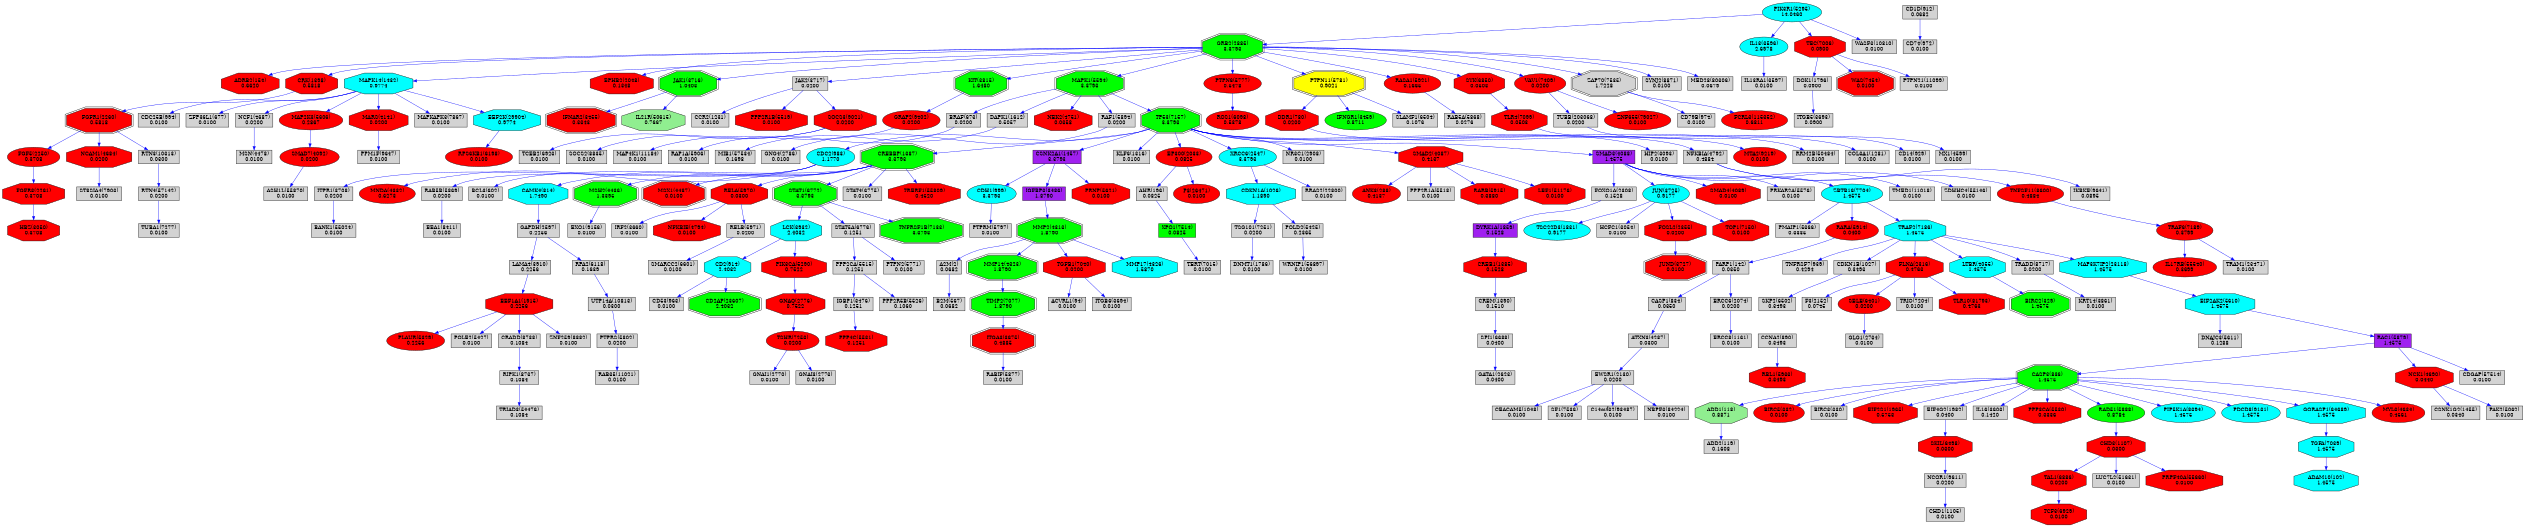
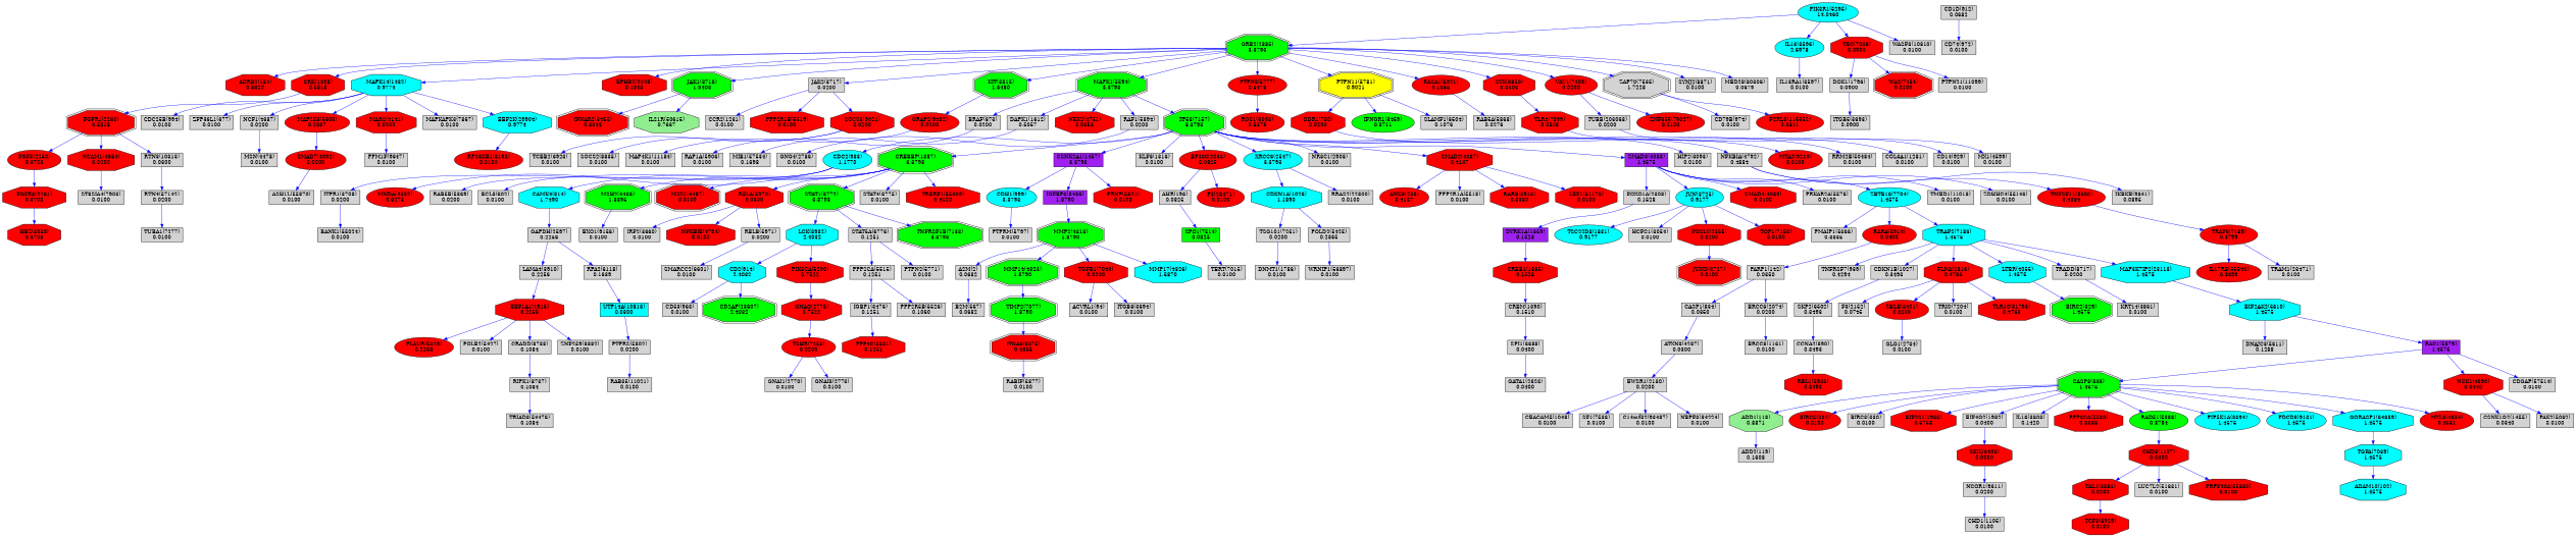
  digraph {
    node [fillcolor=lightgray shape=box style=filled]
    edge [color=blue]
    n1 [fillcolor=lightgreen label="ADD1(118)\n0,8871" shape=octagon]
    n2 [label="ADD2(119)\n0,1608"]
    n3 [label="PARP1(142)\n0,0350"]
    n4 [label="CASP1(834)\n0,0350"]
    n5 [label="ERCC6(2074)\n0,0200"]
    n6 [label="ATXN3(4287)\n0,0300"]
    n7 [label="ERCC8(1161)\n0,0100"]
    n8 [fillcolor=red label="ADRB2(154)\n0,6620" shape=octagon]
    n9 [label="AHR(196)\n0,0825"]
    n10 [fillcolor=green label="XPO1(7514)\n0,0825"]
    n11 [label="TERT(7015)\n0,0100"]
    n12 [label="A2M(2)\n0,0682"]
    n13 [label="B2M(567)\n0,0682"]
    n14 [label="ACVRL1(94)\n0,0100"]
    n15 [fillcolor=red label="BIRC5(332)\n0,0100" shape=ellipse]
    n16 [fillcolor=aqua label="ADAM10(102)\n1,4575" shape=octagon]
    n17 [label="CD1D(912)\n0,0682"]
    n18 [label="CD74(972)\n0,0100"]
    n19 [label="BRAF(673)\n0,0200"]
    n20 [label="RAP1A(5906)\n0,0100"]
    n21 [fillcolor=red label="DDR1(780)\n0,0200" shape=octagon]
    n22 [label="COL3A1(1281)\n0,0100"]
    n23 [label="EWSR1(2130)\n0,0200"]
    n24 [fillcolor=green label="CASP3(836)\n1,4575" shape=doubleoctagon]
    n25 [label="BIRC3(330)\n0,0100"]
    n26 [fillcolor=red label="EIF2S1(1965)\n0,5753" shape=octagon]
    n27 [label="EIF4G2(1982)\n0,0400"]
    n28 [label="IL16(3603)\n0,1420"]
    n29 [fillcolor=red label="PPP3CA(5530)\n0,3336" shape=octagon]
    n30 [fillcolor=green label="RAD51(5888)\n0,8784" shape=ellipse]
    n31 [fillcolor=aqua label="PIP5K1A(8394)\n1,4575" shape=ellipse]
    n32 [fillcolor=aqua label="PDCD8(9131)\n1,4575" shape=ellipse]
    n33 [fillcolor=aqua label="GORASP1(64689)\n1,4575" shape=octagon]
    n34 [fillcolor=red label="MYL3(4634)\n0,4561" shape=ellipse]
    n35 [fillcolor=red label="SKIL(6498)\n0,0300" shape=octagon]
    n36 [fillcolor=red label="CHD3(1107)\n0,0300" shape=octagon]
    n37 [fillcolor=aqua label="TGFA(7039)\n1,4575" shape=octagon]
    n38 [fillcolor=green label="BIRC2(329)\n1,4575" shape=doubleoctagon]
    n39 [fillcolor=aqua label="CD2(914)\n2,4032" shape=octagon]
    n40 [label="CD53(963)\n0,0100"]
    n41 [fillcolor=green label="CD2AP(23607)\n2,4032" shape=doubleoctagon]
    n42 [label="TNFRSF7(939)\n0,4294"]
    n43 [label="CCNA2(890)\n0,3493"]
    n44 [fillcolor=red label="RBL1(5933)\n0,3493" shape=octagon]
    n45 [fillcolor=aqua label="CDC2(983)\n1,1770" shape=ellipse]
    n46 [label="ITPR1(3708)\n0,0200"]
    n47 [fillcolor=red label="MNDA(4332)\n0,6273" shape=ellipse]
    n48 [label="RAB5B(5869)\n0,0200"]
    n49 [label="BANK1(55024)\n0,0100"]
-   n50 [label="EEA1(8411)\n0,0100"]
    n51 [fillcolor=aqua label="CDH1(999)\n3,3793" shape=ellipse]
    n52 [label="PTPRM(5797)\n0,0100"]
    n53 [fillcolor=aqua label="CDKN1A(1026)\n1,1890" shape=octagon]
    n54 [label="TSG101(7251)\n0,0200"]
    n55 [label="POLD2(5425)\n0,2365"]
    n56 [label="DNMT1(1786)\n0,0100"]
    n57 [label="WRNIP1(56897)\n0,0100"]
    n58 [fillcolor=red label="TAL1(6886)\n0,0200" shape=octagon]
    n59 [label="LUC7L2(51631)\n0,0100"]
    n60 [fillcolor=red label="PRPF40A(55660)\n0,0100" shape=octagon]
    n61 [fillcolor=red label="TCF3(6929)\n0,0100" shape=octagon]
    n62 [label="CDC25B(994)\n0,0100"]
    n63 [label="CDKN1B(1027)\n0,3493"]
    n64 [label="SKP2(6502)\n0,3493"]
    n65 [label="CCR2(1231)\n0,0100"]
    n66 [label="BCL3(602)\n0,0100"]
    n67 [fillcolor=red label="CREB1(1385)\n0,1528" shape=octagon]
    n68 [label="CREM(1390)\n0,1510"]
    n69 [label="SPI1(6688)\n0,0400"]
    n70 [fillcolor=green label="CREBBP(1387)\n3,3793" shape=doubleoctagon]
    n71 [fillcolor=aqua label="CAMK4(814)\n1,7490" shape=octagon]
    n72 [fillcolor=green label="MSH2(4436)\n1,3395" shape=doubleoctagon]
    n73 [fillcolor=red label="MSX1(4487)\n0,0100" shape=doubleoctagon]
    n74 [fillcolor=red label="RELA(5970)\n0,0300" shape=octagon]
    n75 [fillcolor=green label="STAT1(6772)\n3,3793" shape=doubleoctagon]
    n76 [label="STAT4(6775)\n0,0100"]
    n77 [fillcolor=red label="TRERF1(55809)\n0,4520" shape=octagon]
    n78 [label="GAPDH(2597)\n0,2256"]
    n79 [label="EXO1(9156)\n0,0100"]
    n80 [label="IRF2(3660)\n0,0100"]
    n81 [fillcolor=red label="NFKBIE(4794)\n0,0100" shape=octagon]
    n82 [label="RELB(5971)\n0,0200"]
    n83 [fillcolor=aqua label="LCK(3932)\n2,4032" shape=octagon]
    n84 [label="STAT5A(6776)\n0,1251"]
    n85 [fillcolor=green label="TNFRSF1B(7133)\n3,3793" shape=doubleoctagon]
    n86 [label="LAMA4(3910)\n0,2256"]
    n87 [label="RPA2(6118)\n0,1639"]
    n88 [label="GATA1(2623)\n0,0400"]
    n89 [fillcolor=red label="CRK(1398)\n0,5818" shape=octagon]
    n90 [fillcolor=red label="FGFR1(2260)\n0,5818" shape=doubleoctagon]
    n91 [fillcolor=red label="FGF5(2250)\n0,3708" shape=ellipse]
    n92 [fillcolor=red label="NCAM1(4684)\n0,0200" shape=octagon]
    n93 [label="RTN3(10313)\n0,0300"]
    n94 [label="ZFP36L1(677)\n0,0100"]
    n95 [fillcolor=purple label="CSNK2A1(1457)\n3,3793"]
    n96 [fillcolor=purple label="IGFBP3(3486)\n1,8790"]
    n97 [fillcolor=red label="PRNP(5621)\n0,0100" shape=octagon]
    n98 [fillcolor=green label="MMP2(4313)\n1,8790" shape=doubleoctagon]
    n99 [fillcolor=aqua label="MAPK14(1432)\n0,9774" shape=octagon]
    n100 [label="NCF1(4687)\n0,0200"]
    n101 [fillcolor=red label="MAP2K3(5606)\n0,2867" shape=ellipse]
    n102 [fillcolor=red label="MARS(4141)\n0,0200" shape=octagon]
    n103 [label="MAPKAPK3(7867)\n0,0100"]
    n104 [fillcolor=aqua label="EEF2K(29904)\n0,9774" shape=octagon]
    n105 [label="MSN(4478)\n0,0100"]
    n106 [fillcolor=red label="SMAD7(4092)\n0,0200" shape=ellipse]
    n107 [label="PPM1F(9647)\n0,0100"]
    n108 [fillcolor=red label="RPS6KB1(6198)\n0,0100" shape=ellipse]
    n109 [label="CD14(929)\n0,0100"]
    n110 [label="DAPK1(1612)\n0,5057"]
    n111 [label="MIB1(57534)\n0,1698"]
    n112 [fillcolor=aqua label="TSC22D3(1831)\n0,9177" shape=ellipse]
    n113 [fillcolor=red label="EEF1A1(1915)\n0,2256" shape=octagon]
    n114 [fillcolor=red label="PLAUR(5329)\n0,2256" shape=ellipse]
    n115 [label="POLE2(5427)\n0,0100"]
    n116 [label="CRADD(8738)\n0,1084"]
    n117 [label="ZNF259(8882)\n0,0100"]
    n118 [label="RIPK1(8737)\n0,1084"]
    n119 [label="KLF6(1316)\n0,0100"]
    n120 [label="NCOR1(9611)\n0,0200"]
    n121 [fillcolor=red label="EP300(2033)\n0,0825" shape=ellipse]
    n122 [fillcolor=red label="P8(26471)\n0,0100" shape=ellipse]
    n123 [fillcolor=red label="EPHB2(2048)\n0,1348" shape=octagon]
    n124 [label="CEACAM5(1048)\n0,0100"]
    n125 [label="SF1(7536)\n0,0100"]
    n126 [label="C14orf32(93487)\n0,0100"]
    n127 [label="NBPF3(84224)\n0,0100"]
    n128 [label="F3(2152)\n0,0745"]
    n129 [label="DOK1(1796)\n0,0900"]
    n130 [label="ITGB5(3693)\n0,0900"]
    n131 [fillcolor=red label="FGFR3(2261)\n0,3708" shape=octagon]
    n132 [label="ST8SIA4(7903)\n0,0100"]
    n133 [label="RTN4(57142)\n0,0200"]
    n134 [fillcolor=red label="HBZ(3050)\n0,3708" shape=octagon]
    n135 [fillcolor=purple label="DYRK1A(1859)\n0,1528"]
    n136 [fillcolor=red label="FLNA(2316)\n0,4763" shape=octagon]
    n137 [fillcolor=red label="SELE(6401)\n0,0200" shape=ellipse]
    n138 [label="TRIO(7204)\n0,0100"]
    n139 [fillcolor=red label="TLR10(81793)\n0,4763" shape=octagon]
    n140 [label="GLG1(2734)\n0,0100"]
    n141 [label="CD79B(974)\n0,0100"]
    n142 [label="FOXO1A(2308)\n0,1528"]
-   n143 [label="UTP14A(10813)\n0,0300"]
+   n143 [fillcolor=aqua label="UTP14A(10813)\n0,0300"]
    n144 [fillcolor=aqua label="XRCC6(2547)\n3,3793" shape=ellipse]
    n145 [label="RRAS2(22800)\n0,0100"]
    n146 [label="GNAI1(2770)\n0,0100"]
    n147 [label="GNAI3(2773)\n0,0100"]
    n148 [fillcolor=red label="GNAQ(2776)\n0,7522" shape=octagon]
    n149 [fillcolor=red label="TSHR(7253)\n0,0200" shape=ellipse]
    n150 [fillcolor=green label="GRB2(2885)\n3,3793" shape=doubleoctagon]
    n151 [fillcolor=green label="JAK1(3716)\n1,0403" shape=doubleoctagon]
    n152 [label="JAK2(3717)\n0,0200"]
    n153 [fillcolor=green label="KIT(3815)\n1,6480" shape=doubleoctagon]
    n154 [fillcolor=green label="MAPK1(5594)\n3,3793" shape=doubleoctagon]
    n155 [fillcolor=red label="PTPN6(5777)\n0,5478" shape=ellipse]
    n156 [fillcolor=yellow label="PTPN11(5781)\n0,9021" shape=doubleoctagon]
    n157 [fillcolor=red label="RASA1(5921)\n0,1665" shape=ellipse]
    n158 [fillcolor=red label="SYK(6850)\n0,0503" shape=octagon]
    n159 [fillcolor=red label="VAV1(7409)\n0,0200" shape=ellipse]
    n160 [label="ZAP70(7535)\n1,7228" shape=doubleoctagon]
    n161 [label="SYNJ2(8871)\n0,0100"]
    n162 [label="MED28(80306)\n0,0679"]
    n163 [fillcolor=red label="IFNAR2(3455)\n0,3343" shape=doubleoctagon]
    n164 [fillcolor=lightgreen label="IL21R(50615)\n0,7667" shape=octagon]
    n165 [fillcolor=red label="PPP2R1B(5519)\n0,0100" shape=octagon]
    n166 [fillcolor=red label="SOCS3(9021)\n0,0200" shape=octagon]
    n167 [fillcolor=red label="GRAP2(9402)\n0,0200" shape=ellipse]
    n168 [fillcolor=red label="NEK2(4751)\n0,0358" shape=octagon]
    n169 [label="RAF1(5894)\n0,0200"]
    n170 [fillcolor=green label="TP53(7157)\n3,3793" shape=doubleoctagon]
    n171 [fillcolor=red label="ROS1(6098)\n0,5378" shape=ellipse]
    n172 [fillcolor=green label="IFNGR1(3459)\n0,8711" shape=ellipse]
    n173 [label="SLAMF1(6504)\n0,1076"]
    n174 [label="RAB5A(5868)\n0,0276"]
    n175 [fillcolor=red label="TLR4(7099)\n0,0503" shape=octagon]
    n176 [label="TUBB(203068)\n0,0200"]
    n177 [fillcolor=red label="ZNF655(79027)\n0,0100" shape=ellipse]
    n178 [fillcolor=red label="FCRL3(115352)\n0,6811" shape=ellipse]
    n179 [label="NR3C1(2908)\n0,0100"]
    n180 [label="HCFC1(3054)\n0,0100"]
    n181 [label="CHD1(1105)\n0,0100"]
    n182 [fillcolor=aqua label="IL13(3596)\n2,6978" shape=ellipse]
    n183 [label="IL13RA1(3597)\n0,0100"]
    n184 [fillcolor=red label="ITGA3(3675)\n0,4885" shape=doubleoctagon]
    n185 [label="RABIF(5877)\n0,0100"]
    n186 [label="TCEB2(6923)\n0,0100"]
    n187 [label="SOCS2(8835)\n0,0100"]
    n188 [fillcolor=aqua label="JUN(3725)\n0,9177" shape=ellipse]
    n189 [fillcolor=red label="FOSL2(2355)\n0,0200" shape=octagon]
    n190 [fillcolor=red label="TOP1(7150)\n0,0100" shape=octagon]
    n191 [fillcolor=red label="JUND(3727)\n0,0100" shape=doubleoctagon]
    n192 [fillcolor=red label="ANK3(288)\n0,4137" shape=ellipse]
    n193 [label="MAP4K1(11184)\n0,0100"]
    n194 [fillcolor=green label="MMP14(4323)\n1,8790" shape=doubleoctagon]
    n195 [fillcolor=red label="TGFB1(7040)\n0,0200" shape=octagon]
    n196 [fillcolor=aqua label="MMP17(4326)\n1,5870" shape=octagon]
    n197 [fillcolor=red label="PIK3CA(5290)\n0,7522" shape=octagon]
    n198 [fillcolor=aqua label="LTBR(4055)\n1,4575" shape=octagon]
    n199 [fillcolor=red label="SMAD2(4087)\n0,4137" shape=octagon]
    n200 [label="PPP2R1A(5518)\n0,0100"]
    n201 [fillcolor=red label="RARB(5915)\n0,3880" shape=octagon]
    n202 [fillcolor=red label="LEF1(51176)\n0,0100" shape=octagon]
    n203 [fillcolor=purple label="SMAD3(4088)\n1,4575"]
    n204 [fillcolor=red label="SMAD4(4089)\n0,0100" shape=octagon]
    n205 [label="PRKAR2A(5576)\n0,0100"]
    n206 [fillcolor=aqua label="ZBTB16(7704)\n1,4575" shape=ellipse]
    n207 [label="TMED1(11018)\n0,0100"]
    n208 [label="ZDHHC4(55146)\n0,0100"]
    n209 [label="PMAIP1(5366)\n0,3335"]
    n210 [fillcolor=red label="RARA(5914)\n0,0400" shape=ellipse]
    n211 [fillcolor=aqua label="TRAF2(7186)\n1,4575" shape=octagon]
    n212 [label="ASH1L(55870)\n0,0100"]
    n213 [label="IGBP1(3476)\n0,1251"]
    n214 [fillcolor=red label="PPP4C(5531)\n0,1251" shape=octagon]
    n215 [fillcolor=green label="TIMP2(7077)\n1,8790" shape=doubleoctagon]
    n216 [label="ITGB6(3694)\n0,0100"]
    n217 [label="MX1(4599)\n0,0100"]
    n218 [label="CSNK1G2(1455)\n0,0340"]
    n219 [label="HIP2(3093)\n0,0100"]
    n220 [fillcolor=red label="NCK1(4690)\n0,0440" shape=octagon]
    n221 [label="PAK2(5062)\n0,0100"]
    n222 [label="NFKBIA(4792)\n0,4884"]
    n223 [fillcolor=red label="TNFSF11(8600)\n0,4884" shape=ellipse]
    n224 [label="IKBKE(9641)\n0,0895"]
    n225 [fillcolor=red label="TRAF6(7189)\n0,3799" shape=ellipse]
    n226 [fillcolor=aqua label="PIK3R1(5295)\n14,0460" shape=ellipse]
    n227 [fillcolor=red label="TEC(7006)\n0,0900" shape=octagon]
    n228 [label="WASF3(10810)\n0,0100"]
    n229 [fillcolor=red label="WAS(7454)\n0,0100" shape=doubleoctagon]
    n230 [label="PTPN21(11099)\n0,0100"]
    n231 [label="KRT14(3861)\n0,0100"]
    n232 [label="PPP2CA(5515)\n0,1251"]
    n233 [label="PPP2R5B(5526)\n0,1060"]
    n234 [label="GNG4(2786)\n0,0100"]
    n235 [fillcolor=red label="MTA2(9219)\n0,0100" shape=ellipse]
    n236 [label="RRM2B(50484)\n0,0100"]
    n237 [fillcolor=aqua label="EIF2AK2(5610)\n1,4575" shape=octagon]
    n238 [label="DNAJC3(5611)\n0,1288"]
    n239 [fillcolor=purple label="RAC1(5879)\n1,4575"]
    n240 [label="CDGAP(57514)\n0,0100"]
    n241 [label="SMARCC2(6601)\n0,0100"]
    n242 [label="PTPRS(5802)\n0,0200"]
    n243 [label="PTPN2(5771)\n0,0100"]
    n244 [label="TRADD(8717)\n0,0200"]
    n245 [fillcolor=aqua label="MAP3K7IP2(23118)\n1,4575" shape=octagon]
    n246 [fillcolor=red label="IL17RB(55540)\n0,3699" shape=ellipse]
    n247 [label="TRAM1(23471)\n0,0100"]
    n248 [label="TUBA1(7277)\n0,0100"]
    n249 [label="RAB35(11021)\n0,0100"]
    n250 [label="TRIAD3(54476)\n0,1084"]
    n1 -> n2
    n3 -> n4
    n3 -> n5
    n4 -> n6
    n5 -> n7
    n6 -> n23
    n9 -> n10
    n10 -> n11
    n12 -> n13
    n17 -> n18
    n19 -> n20
    n21 -> n22
    n23 -> n124
    n23 -> n125
    n23 -> n126
    n23 -> n127
    n24 -> n1
    n24 -> n15
    n24 -> n25
    n24 -> n26
    n24 -> n27
    n24 -> n28
    n24 -> n29
    n24 -> n30
    n24 -> n31
    n24 -> n32
    n24 -> n33
    n24 -> n34
    n27 -> n35
    n30 -> n36
    n33 -> n37
    n35 -> n120
    n36 -> n58
    n36 -> n59
    n36 -> n60
    n37 -> n16
    n39 -> n40
    n39 -> n41
    n43 -> n44
    n45 -> n46
    n45 -> n47
    n45 -> n48
    n46 -> n49
-   n48 -> n50
    n51 -> n52
    n53 -> n54
    n53 -> n55
    n54 -> n56
    n55 -> n57
    n58 -> n61
    n63 -> n64
+   n64 -> n43
    n67 -> n68
    n68 -> n69
    n69 -> n88
    n70 -> n66
    n70 -> n71
    n70 -> n72
    n70 -> n73
    n70 -> n74
    n70 -> n75
    n70 -> n76
    n70 -> n77
    n71 -> n78
    n72 -> n79
    n74 -> n80
    n74 -> n81
    n74 -> n82
    n75 -> n83
    n75 -> n84
    n75 -> n85
    n78 -> n86
    n78 -> n87
    n82 -> n241
    n83 -> n39
    n83 -> n197
    n84 -> n232
    n84 -> n243
    n86 -> n113
    n87 -> n143
    n89 -> n90
    n90 -> n91
    n90 -> n92
    n90 -> n93
    n91 -> n131
    n92 -> n132
    n93 -> n133
    n95 -> n51
    n95 -> n96
    n95 -> n97
    n96 -> n98
    n98 -> n12
    n98 -> n194
    n98 -> n195
    n98 -> n196
    n99 -> n62
    n99 -> n94
    n99 -> n100
    n99 -> n101
    n99 -> n102
    n99 -> n103
    n99 -> n104
    n100 -> n105
    n101 -> n106
    n102 -> n107
    n104 -> n108
    n106 -> n212
    n110 -> n111
    n113 -> n114
    n113 -> n115
    n113 -> n116
    n113 -> n117
    n116 -> n118
    n118 -> n250
    n120 -> n181
    n121 -> n9
    n121 -> n122
    n129 -> n130
    n131 -> n134
    n133 -> n248
    n135 -> n67
    n136 -> n128
    n136 -> n137
    n136 -> n138
    n136 -> n139
    n137 -> n140
    n142 -> n135
    n143 -> n242
    n144 -> n53
    n144 -> n145
    n148 -> n149
    n149 -> n146
    n149 -> n147
    n150 -> n8
    n150 -> n89
    n150 -> n99
    n150 -> n123
    n150 -> n151
    n150 -> n152
    n150 -> n153
    n150 -> n154
    n150 -> n155
    n150 -> n156
    n150 -> n157
    n150 -> n158
    n150 -> n159
    n150 -> n160
    n150 -> n161
    n150 -> n162
    n151 -> n163
    n151 -> n164
    n152 -> n65
    n152 -> n165
    n152 -> n166
    n153 -> n167
    n154 -> n19
    n154 -> n110
    n154 -> n168
    n154 -> n169
    n154 -> n170
    n155 -> n171
    n156 -> n21
    n156 -> n172
    n156 -> n173
    n157 -> n174
    n158 -> n175
    n159 -> n176
    n159 -> n177
    n160 -> n141
    n160 -> n178
    n166 -> n186
    n166 -> n187
    n167 -> n193
    n169 -> n234
    n170 -> n45
    n170 -> n70
    n170 -> n95
    n170 -> n119
    n170 -> n121
    n170 -> n144
    n170 -> n179
    n170 -> n199
    n170 -> n203
    n170 -> n219
    n170 -> n222
    n170 -> n235
    n170 -> n236
    n175 -> n109
    n176 -> n217
    n182 -> n183
    n184 -> n185
    n188 -> n112
    n188 -> n180
    n188 -> n189
    n188 -> n190
    n189 -> n191
    n194 -> n215
    n195 -> n14
    n195 -> n216
    n197 -> n148
    n198 -> n38
    n199 -> n192
    n199 -> n200
    n199 -> n201
    n199 -> n202
    n203 -> n142
    n203 -> n188
    n203 -> n204
    n203 -> n205
    n203 -> n206
    n203 -> n207
    n203 -> n208
    n206 -> n209
    n206 -> n210
    n206 -> n211
    n210 -> n3
    n211 -> n42
    n211 -> n63
    n211 -> n136
    n211 -> n198
    n211 -> n244
    n211 -> n245
    n213 -> n214
    n215 -> n184
    n220 -> n218
    n220 -> n221
    n222 -> n223
    n222 -> n224
    n223 -> n225
    n225 -> n246
    n225 -> n247
    n226 -> n150
    n226 -> n182
    n226 -> n227
    n226 -> n228
    n227 -> n129
    n227 -> n229
    n227 -> n230
    n232 -> n213
    n232 -> n233
    n237 -> n238
    n237 -> n239
    n239 -> n24
    n239 -> n220
    n239 -> n240
    n242 -> n249
    n244 -> n231
    n245 -> n237
  }
